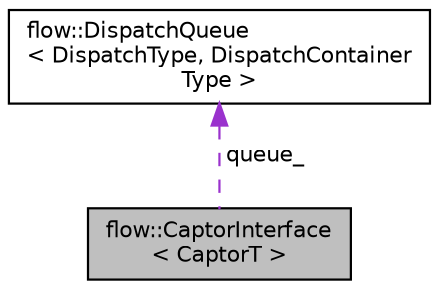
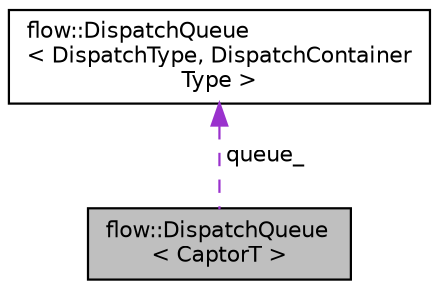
  digraph {
    node [color=black fontname=Helvetica fontsize=10 shape=record style=filled]
-   n1 [fillcolor=grey75 fontcolor=black height=0.2 label="flow::CaptorInterface\l\< CaptorT \>" width=0.4]
+   n1 [fillcolor=grey75 fontcolor=black height=0.2 label="flow::DispatchQueue\l\< CaptorT \>" width=0.4]
    n2 [fillcolor=white height=0.2 label="flow::DispatchQueue\l\< DispatchType, DispatchContainer\lType \>" width=0.4]
    n2 -> n1 [color=darkorchid3 dir=back fontname=Helvetica fontsize=10 label=" queue_" labelfontname=Helvetica labelfontsize=10 style=dashed]
  }
